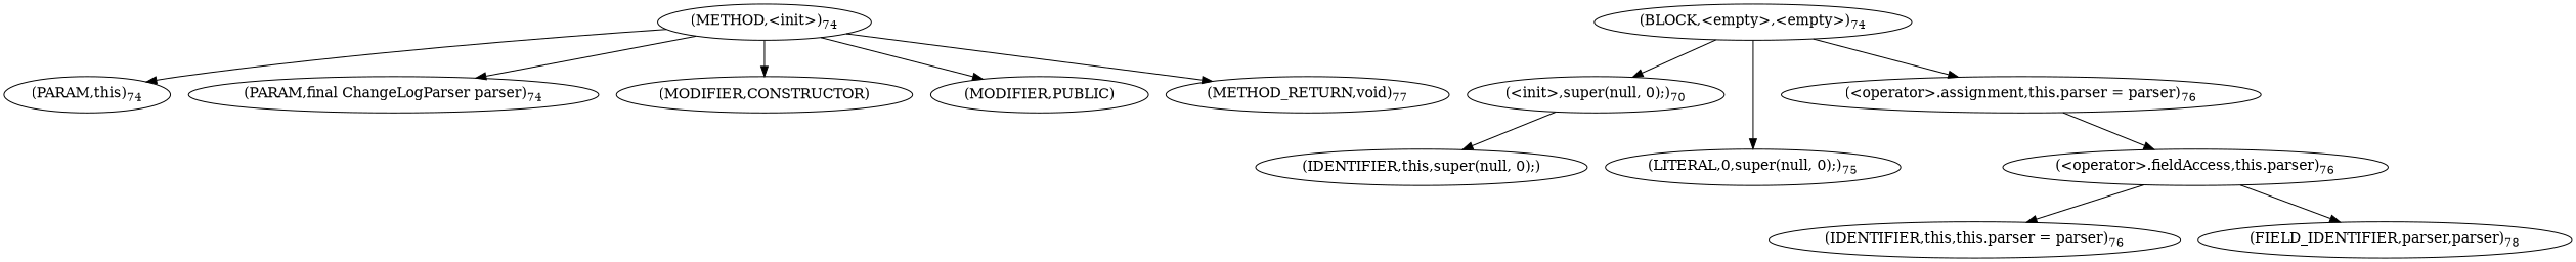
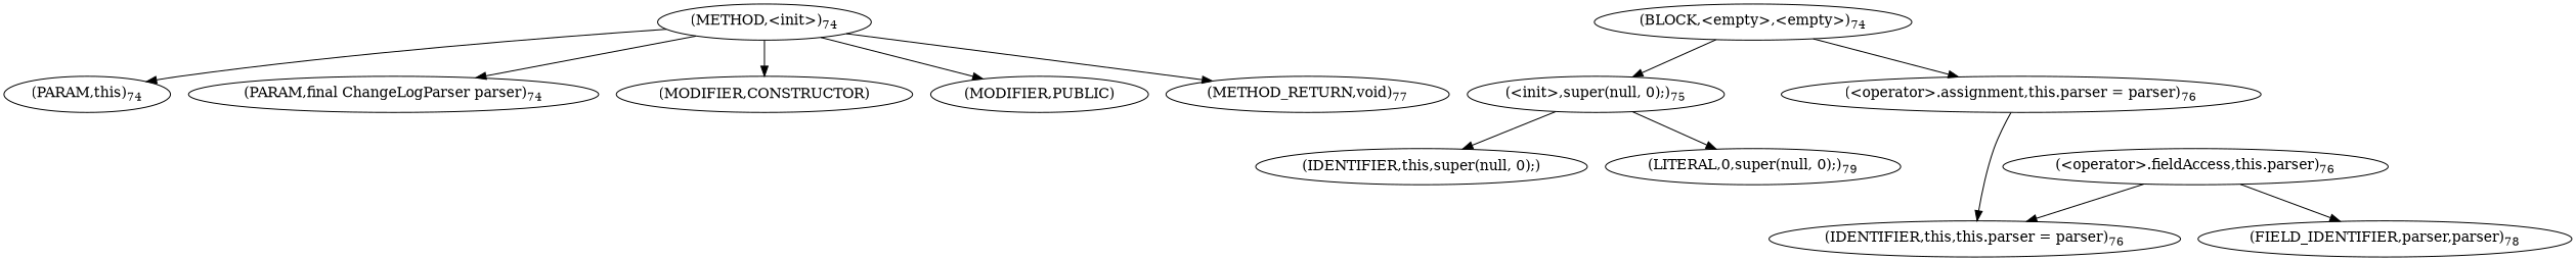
  digraph {
    n1 [label=<(METHOD,&lt;init&gt;)<SUB>74</SUB>>]
    n2 [label=<(PARAM,this)<SUB>74</SUB>>]
    n3 [label=<(PARAM,final ChangeLogParser parser)<SUB>74</SUB>>]
    n4 [label=<(MODIFIER,CONSTRUCTOR)>]
    n5 [label=<(MODIFIER,PUBLIC)>]
    n6 [label=<(METHOD_RETURN,void)<SUB>77</SUB>>]
    n7 [label=<(BLOCK,&lt;empty&gt;,&lt;empty&gt;)<SUB>74</SUB>>]
-   n8 [label=<(&lt;init&gt;,super(null, 0);)<SUB>70</SUB>>]
+   n8 [label=<(&lt;init&gt;,super(null, 0);)<SUB>75</SUB>>]
    n9 [label=<(&lt;operator&gt;.assignment,this.parser = parser)<SUB>76</SUB>>]
    n10 [label=<(IDENTIFIER,this,super(null, 0);)>]
-   n11 [label=<(LITERAL,0,super(null, 0);)<SUB>75</SUB>>]
+   n11 [label=<(LITERAL,0,super(null, 0);)<SUB>79</SUB>>]
    n12 [label=<(&lt;operator&gt;.fieldAccess,this.parser)<SUB>76</SUB>>]
    n13 [label=<(IDENTIFIER,this,this.parser = parser)<SUB>76</SUB>>]
    n14 [label=<(FIELD_IDENTIFIER,parser,parser)<SUB>78</SUB>>]
    n1 -> n2
    n1 -> n3
    n1 -> n4
    n1 -> n5
    n1 -> n6
    n7 -> n8
    n7 -> n9
    n8 -> n10
-   n7 -> n11
-   n9 -> n12
+   n8 -> n11
+   n9 -> n13
    n12 -> n13
    n12 -> n14
  }
